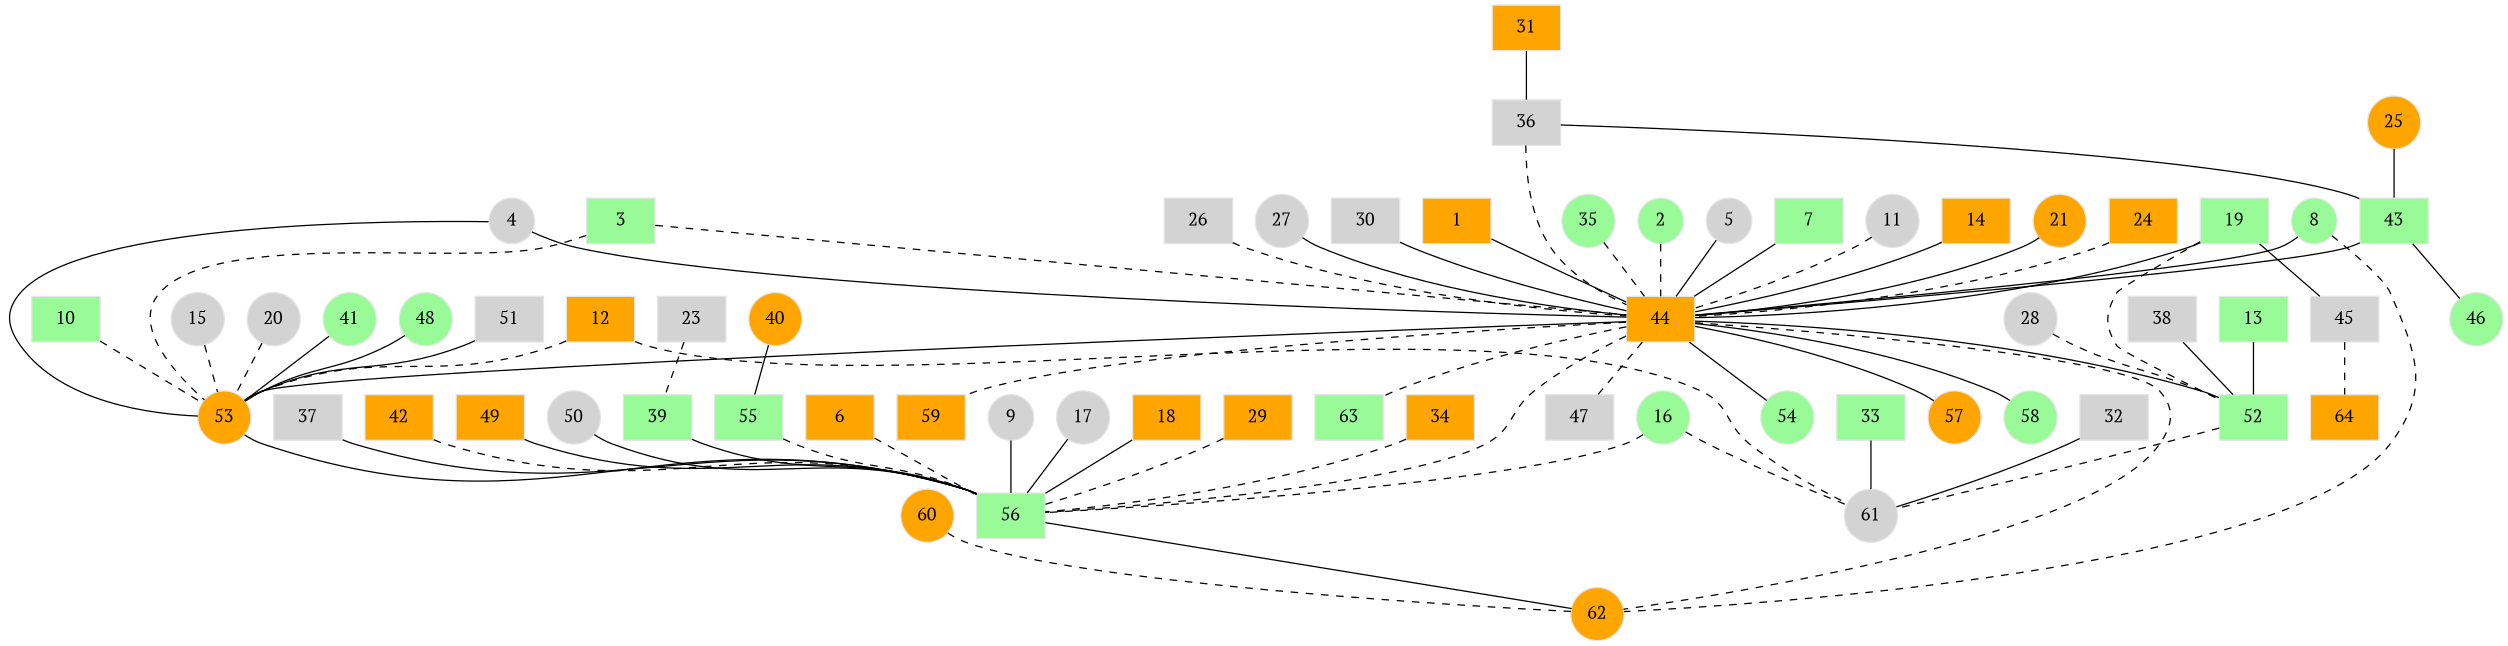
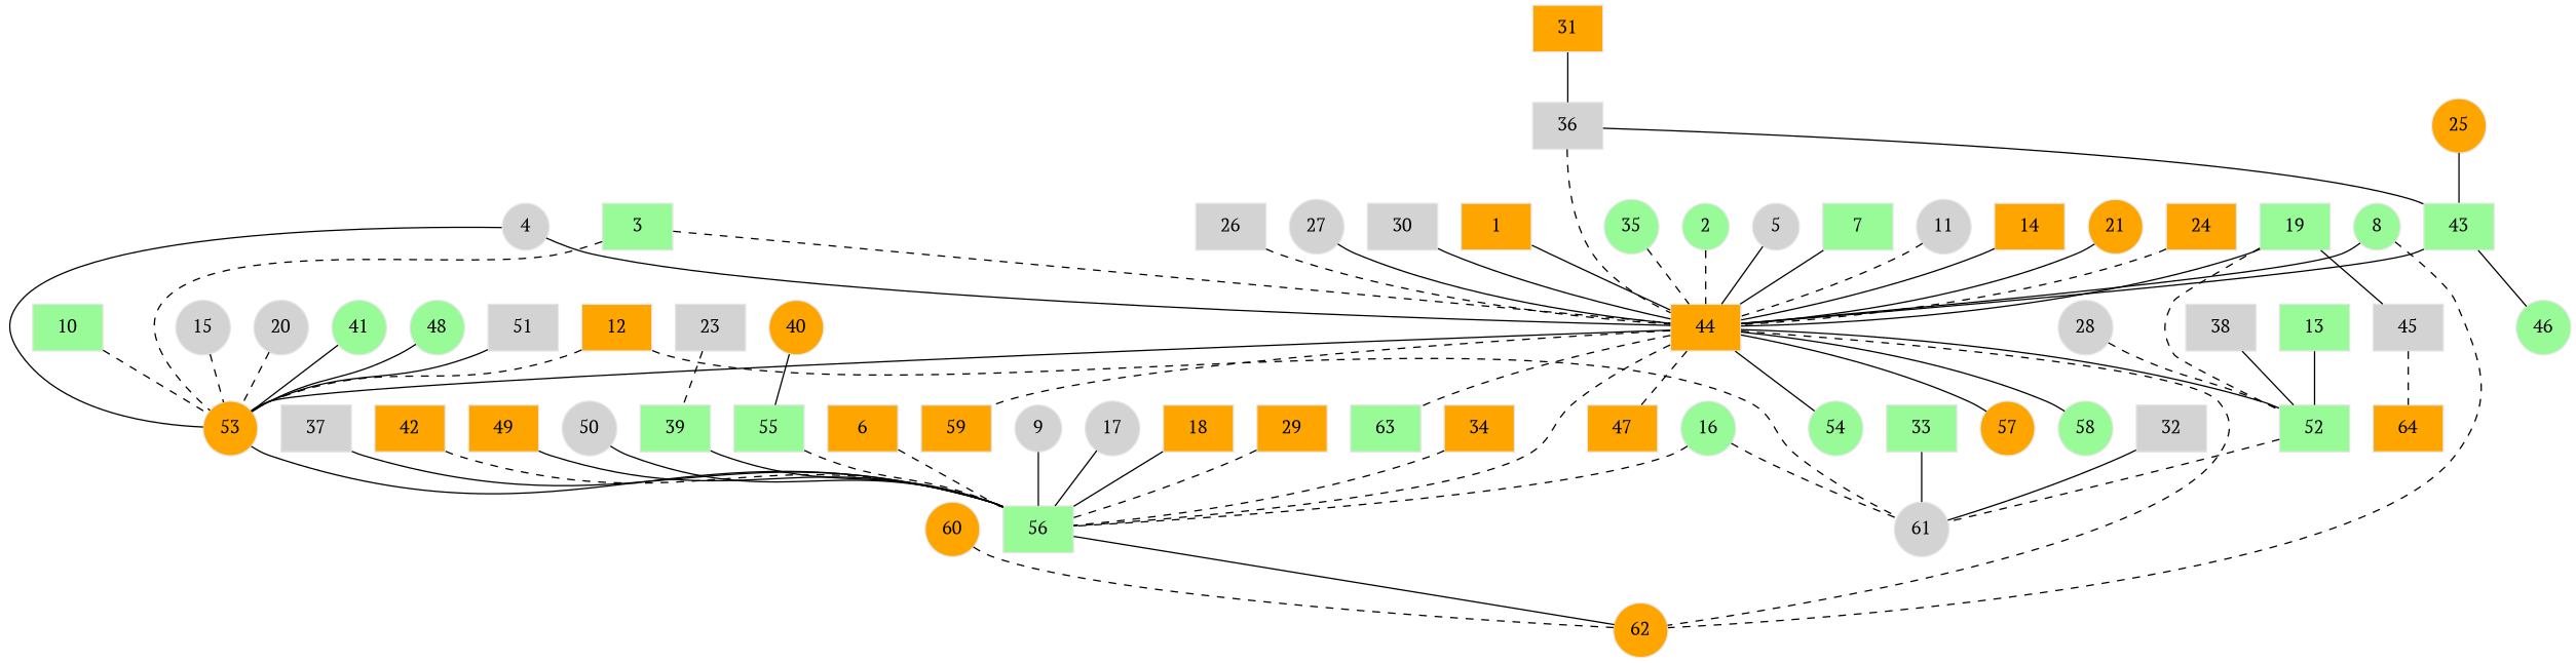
  graph {
    fontname="PT Serif"
    node [color=gray90 fillcolor=orange fontname="PT Serif" shape=box style=filled]
    edge [fontname="PT Serif" style=solid weight=1.0]
    1
    44
    53 [shape=circle]
    56 [fillcolor=palegreen]
    62 [shape=circle]
    52 [fillcolor=palegreen]
-   47 [fillcolor=lightgrey]
+   47
    54 [fillcolor=palegreen shape=circle]
    57 [shape=circle]
    58 [fillcolor=palegreen shape=circle]
    59
    63 [fillcolor=palegreen]
    2 [fillcolor=palegreen shape=circle]
    3 [fillcolor=palegreen]
    4 [fillcolor=lightgrey shape=circle]
    5 [fillcolor=lightgrey shape=circle]
    6
    7 [fillcolor=palegreen]
    8 [fillcolor=palegreen shape=circle]
    9 [fillcolor=lightgrey shape=circle]
    10 [fillcolor=palegreen]
    11 [fillcolor=lightgrey shape=circle]
    12
    61 [fillcolor=lightgrey shape=circle]
    13 [fillcolor=palegreen]
    14
    15 [fillcolor=lightgrey shape=circle]
    16 [fillcolor=palegreen shape=circle]
    17 [fillcolor=lightgrey shape=circle]
    18
    19 [fillcolor=palegreen]
    45 [fillcolor=lightgrey]
    64
    20 [fillcolor=lightgrey shape=circle]
    21 [shape=circle]
    23 [fillcolor=lightgrey]
    39 [fillcolor=palegreen]
    24
    25 [shape=circle]
    43 [fillcolor=palegreen]
    46 [fillcolor=palegreen shape=circle]
    26 [fillcolor=lightgrey]
    27 [fillcolor=lightgrey shape=circle]
    28 [fillcolor=lightgrey shape=circle]
    29
    30 [fillcolor=lightgrey]
    31
    36 [fillcolor=lightgrey]
    32 [fillcolor=lightgrey]
    33 [fillcolor=palegreen]
    34
    35 [fillcolor=palegreen shape=circle]
    37 [fillcolor=lightgrey]
    38 [fillcolor=lightgrey]
    40 [shape=circle]
    55 [fillcolor=palegreen]
    41 [fillcolor=palegreen shape=circle]
    42
    48 [fillcolor=palegreen shape=circle]
    49
    50 [fillcolor=lightgrey shape=circle]
    51 [fillcolor=lightgrey]
    60 [shape=circle]
    1 -- 44
    44 -- 53 [weight=2.0]
    44 -- 56 [style=dashed]
    44 -- 62 [style=dashed]
    44 -- 52 [weight=2.0]
    44 -- 47 [style=dashed]
    44 -- 54
    44 -- 57
    44 -- 58
    44 -- 59 [style=dashed]
    44 -- 63 [style=dashed]
    53 -- 56
    56 -- 62
    52 -- 61 [style=dashed]
    2 -- 44 [style=dashed]
    3 -- 44 [style=dashed]
    3 -- 53 [style=dashed]
    4 -- 44
    4 -- 53
    5 -- 44
    6 -- 56 [style=dashed]
    7 -- 44
    8 -- 44
    8 -- 62 [style=dashed]
    9 -- 56
    10 -- 53 [style=dashed]
    11 -- 44 [style=dashed]
    12 -- 53 [style=dashed]
    12 -- 61 [style=dashed]
    13 -- 52
    14 -- 44
    15 -- 53 [style=dashed]
    16 -- 56 [style=dashed]
    16 -- 61 [style=dashed]
    17 -- 56
    18 -- 56
    19 -- 44
    19 -- 52 [style=dashed]
    19 -- 45
    45 -- 64 [style=dashed]
    20 -- 53 [style=dashed]
    21 -- 44
    23 -- 39 [style=dashed]
    39 -- 56
    24 -- 44 [style=dashed]
    25 -- 43
    43 -- 44
    43 -- 46
    26 -- 44 [style=dashed]
    27 -- 44
    28 -- 52 [style=dashed]
    29 -- 56 [style=dashed]
    30 -- 44
    31 -- 36
    36 -- 44 [style=dashed weight=2.0]
    36 -- 43
    32 -- 61
    33 -- 61
    34 -- 56 [style=dashed]
    35 -- 44 [style=dashed]
    37 -- 56
    38 -- 52
    40 -- 55
    55 -- 56 [style=dashed]
    41 -- 53
    42 -- 56 [style=dashed]
    48 -- 53
    49 -- 56
    50 -- 56
    51 -- 53
    60 -- 62 [style=dashed]
  }
